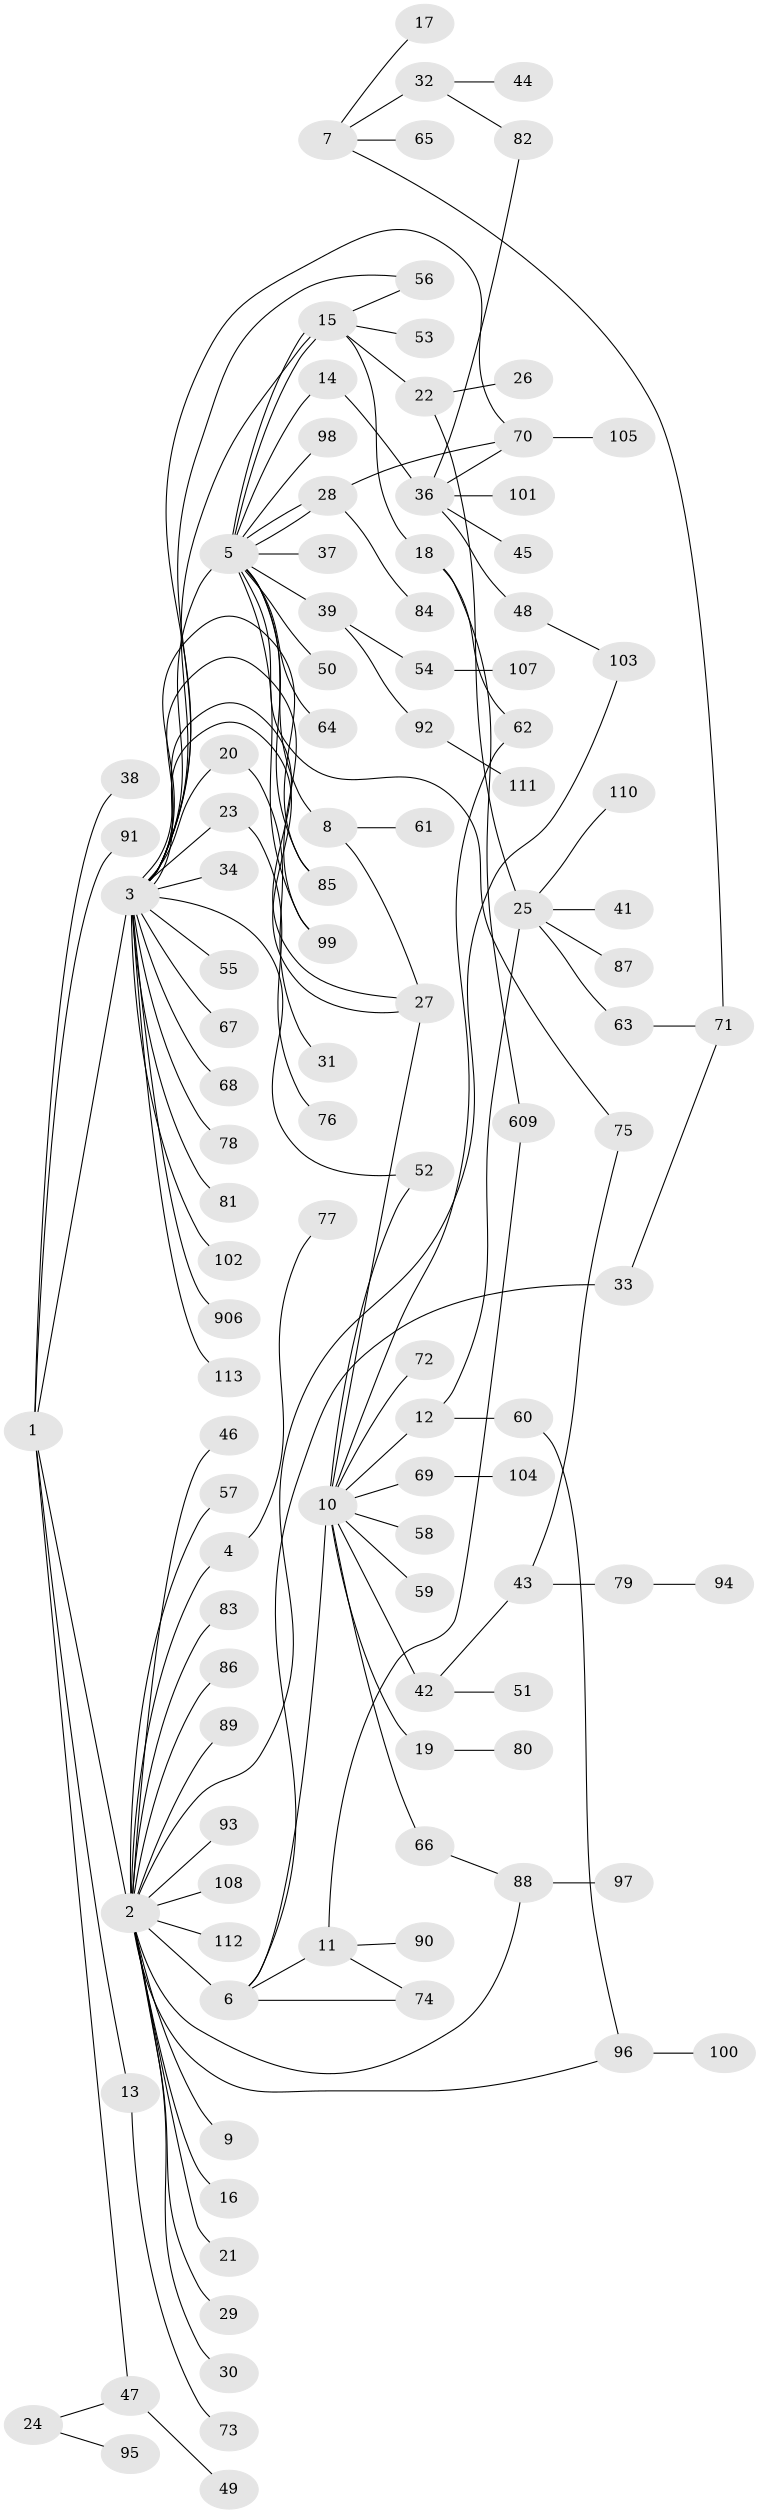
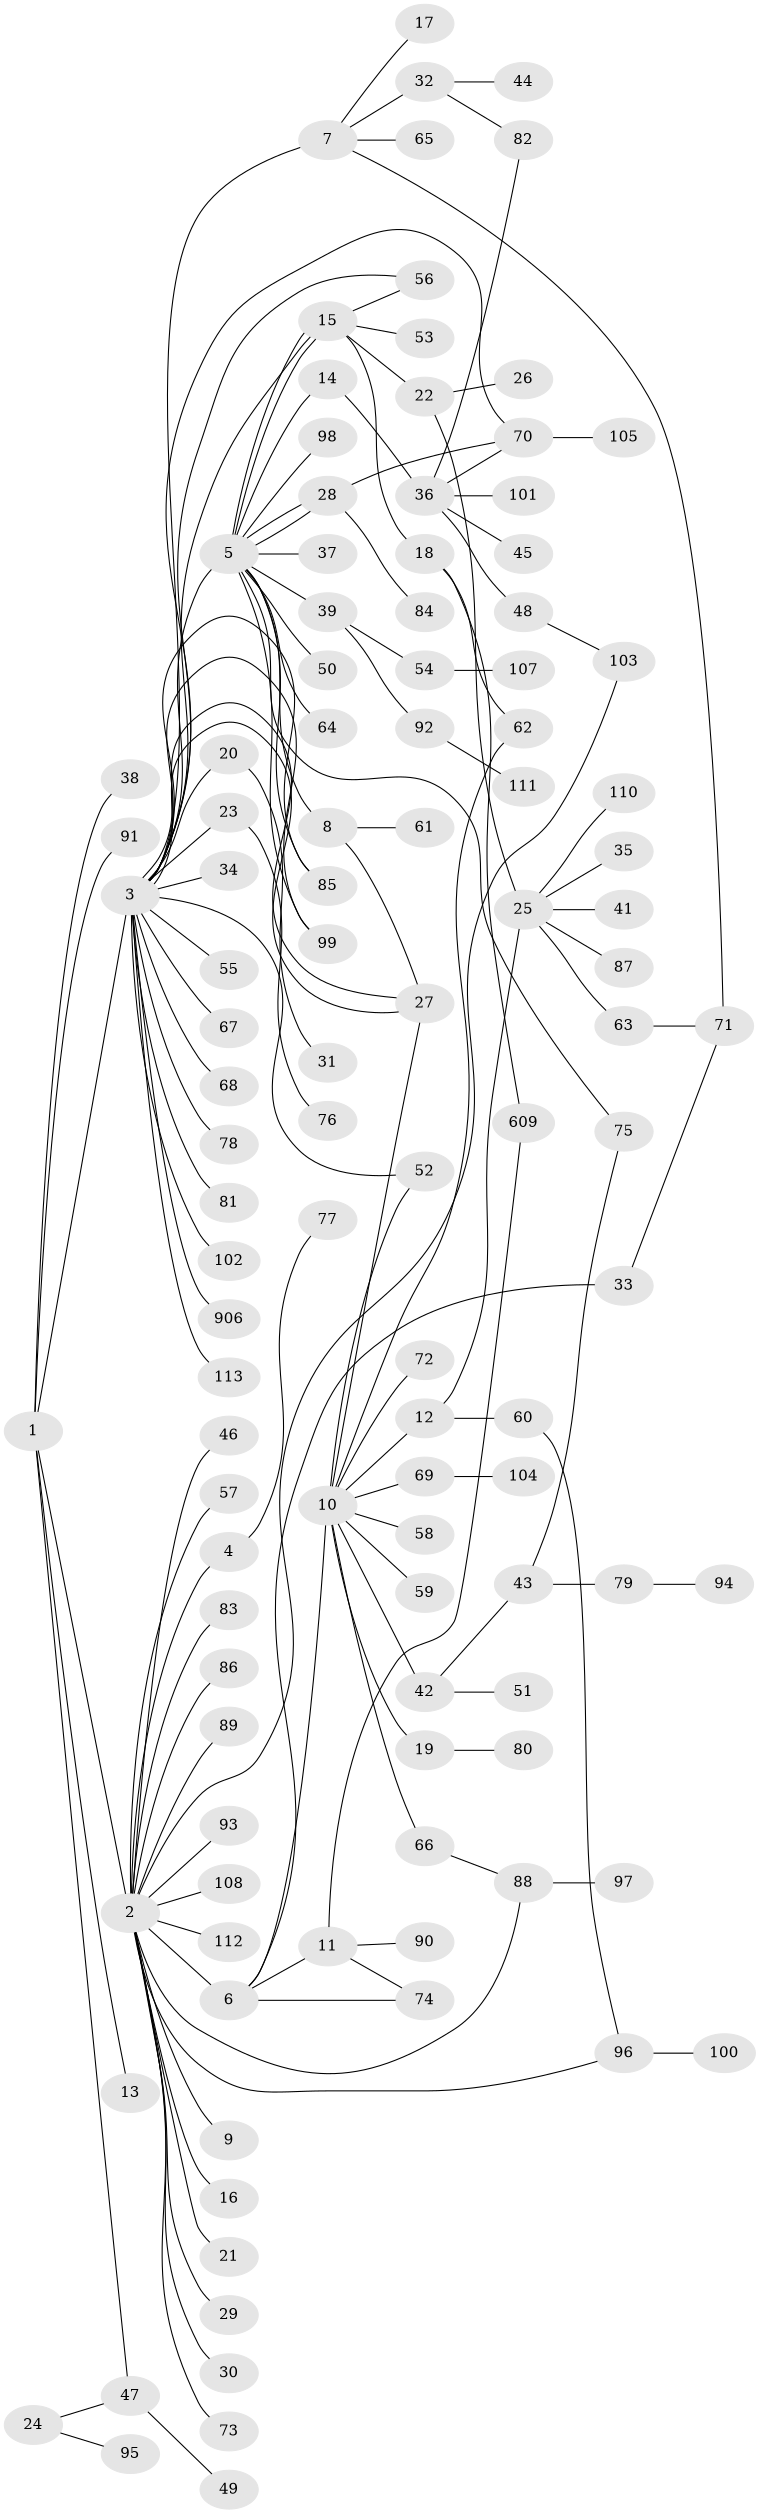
  graph {
    rankdir=LR
    node [color=gray90 style=filled]
    1
    2
    13
    38
    47
    91
    3
    4
    6
    9
    16
    21
    29
    30
    46
    57
    73
    83
    86
    88
    89
    93
    96
    103
    108
    112
    49
    5
    7
    15
    20
    23
    27
    34
    52
    55
    56
    67
    68
    70
    78
    81
    85
    99
    102
    n46 [label=906]
    113
    77
    10
    11
    33
    74
    97
    100
    8
    14
    28
    37
    39
    50
    64
    75
    98
    17
    32
    65
    71
    18
    22
    53
    31
    76
    105
    61
    36
    24
    95
    84
    54
    92
    12
    19
    42
    58
    59
    62
    66
    69
    72
    90
    n91 [label=609]
    44
    82
    25
    60
    80
    43
    51
    104
+   35
    41
    63
    87
    110
    45
    48
    101
    26
    107
    111
    79
    94
    1 -- 2
    1 -- 13
    1 -- 38
    1 -- 47
    1 -- 91
    1 -- 3
    2 -- 4
    2 -- 6
    2 -- 9
    2 -- 16
    2 -- 21
    2 -- 29
    2 -- 30
    2 -- 46
    2 -- 57
-   13 -- 73
+   2 -- 73
    2 -- 83
    2 -- 86
    2 -- 88
    2 -- 89
    2 -- 93
    2 -- 96
    2 -- 103
    2 -- 108
    2 -- 112
    47 -- 49
    3 -- 5
+   3 -- 7
    3 -- 15
    3 -- 20
    3 -- 23
    3 -- 27
    3 -- 27
    3 -- 34
    3 -- 52
    3 -- 55
    3 -- 56
    3 -- 67
    3 -- 68
    3 -- 70
    3 -- 78
    3 -- 81
    3 -- 85
    3 -- 99
    3 -- 102
    3 -- n46
    3 -- 113
    4 -- 77
    6 -- 10
    6 -- 11
    6 -- 33
    6 -- 74
    88 -- 97
    96 -- 100
    5 -- 15
    5 -- 15
    5 -- 85
    5 -- 99
    5 -- 8
    5 -- 14
    5 -- 28
    5 -- 28
    5 -- 37
    5 -- 39
    5 -- 50
    5 -- 64
    5 -- 75
    5 -- 98
    7 -- 17
    7 -- 32
    7 -- 65
    7 -- 71
    15 -- 56
    15 -- 18
    15 -- 22
    15 -- 53
    20 -- 31
    23 -- 76
    70 -- 105
    10 -- 27
    10 -- 52
    10 -- 12
    10 -- 19
    10 -- 42
    10 -- 58
    10 -- 59
    10 -- 62
    10 -- 66
    10 -- 69
    10 -- 72
    11 -- 74
    11 -- 90
    11 -- n91
    33 -- 71
    8 -- 27
    8 -- 61
    14 -- 36
    28 -- 70
    28 -- 84
    39 -- 54
    39 -- 92
    32 -- 44
    32 -- 82
    18 -- 62
    18 -- n91
    22 -- 25
    22 -- 26
    36 -- 70
    36 -- 82
    36 -- 45
    36 -- 48
    36 -- 101
    24 -- 47
    24 -- 95
    54 -- 107
    92 -- 111
    12 -- 25
    12 -- 60
    19 -- 80
    42 -- 43
    42 -- 51
    66 -- 88
    69 -- 104
+   25 -- 35
    25 -- 41
    25 -- 63
    25 -- 87
    25 -- 110
    60 -- 96
    43 -- 75
    43 -- 79
    63 -- 71
    48 -- 103
    79 -- 94
  }
